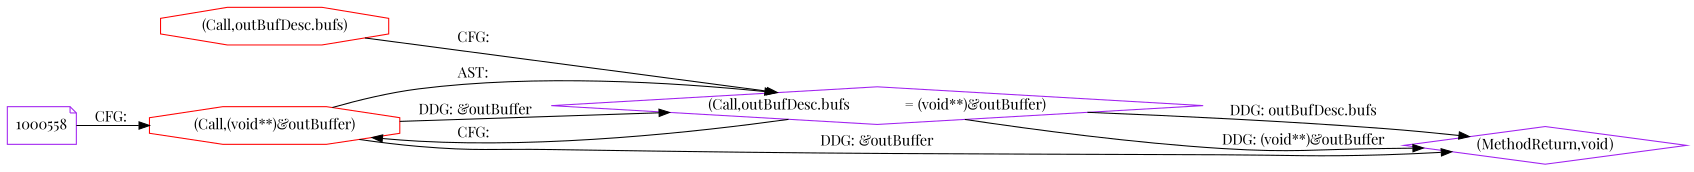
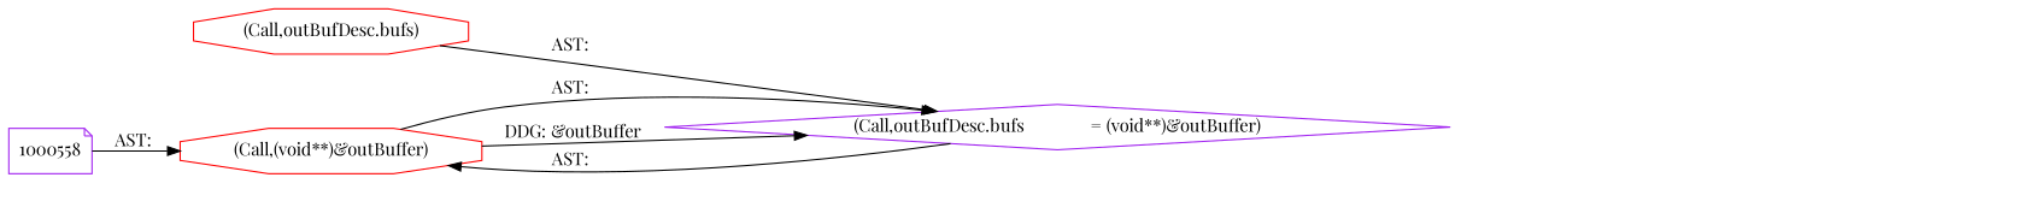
  digraph {
    fontname="Playfair Display"
    rankdir=LR
    node [color=purple fontname="Playfair Display" shape=octagon]
    edge [fontname="Playfair Display"]
    n1 [color=red label="(Call,(void**)&outBuffer)"]
    n2 [label="(Call,outBufDesc.bufs              = (void**)&outBuffer)" shape=diamond]
-   n3 [label="(MethodReturn,void)" shape=diamond]
    n4 [color=red label="(Call,outBufDesc.bufs)"]
    1000558 [shape=note]
    n1 -> n2 [label="AST: "]
    n1 -> n2 [label="DDG: &outBuffer"]
-   n1 -> n3 [label="DDG: &outBuffer"]
-   n2 -> n1 [label="CFG: "]
-   n2 -> n3 [label="DDG: outBufDesc.bufs"]
-   n2 -> n3 [label="DDG: (void**)&outBuffer"]
-   n4 -> n2 [label="CFG: "]
-   1000558 -> n1 [label="CFG: "]
+   n2 -> n1 [label="AST: "]
+   n4 -> n2 [label="AST: "]
+   1000558 -> n1 [label="AST: "]
  }
